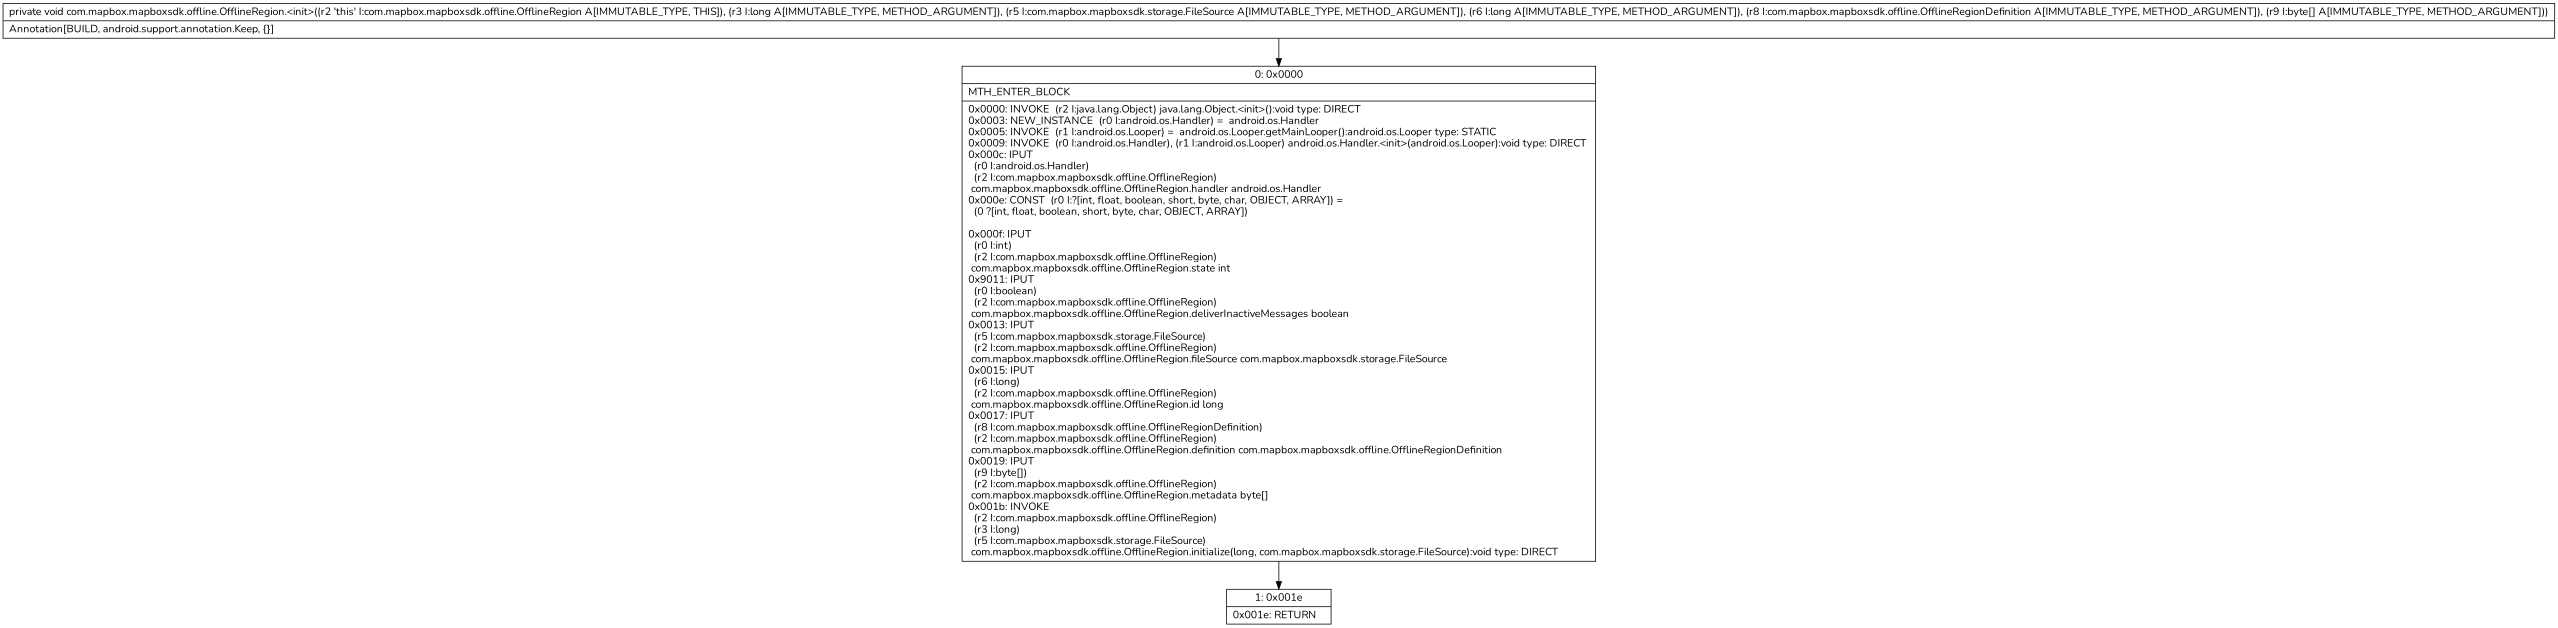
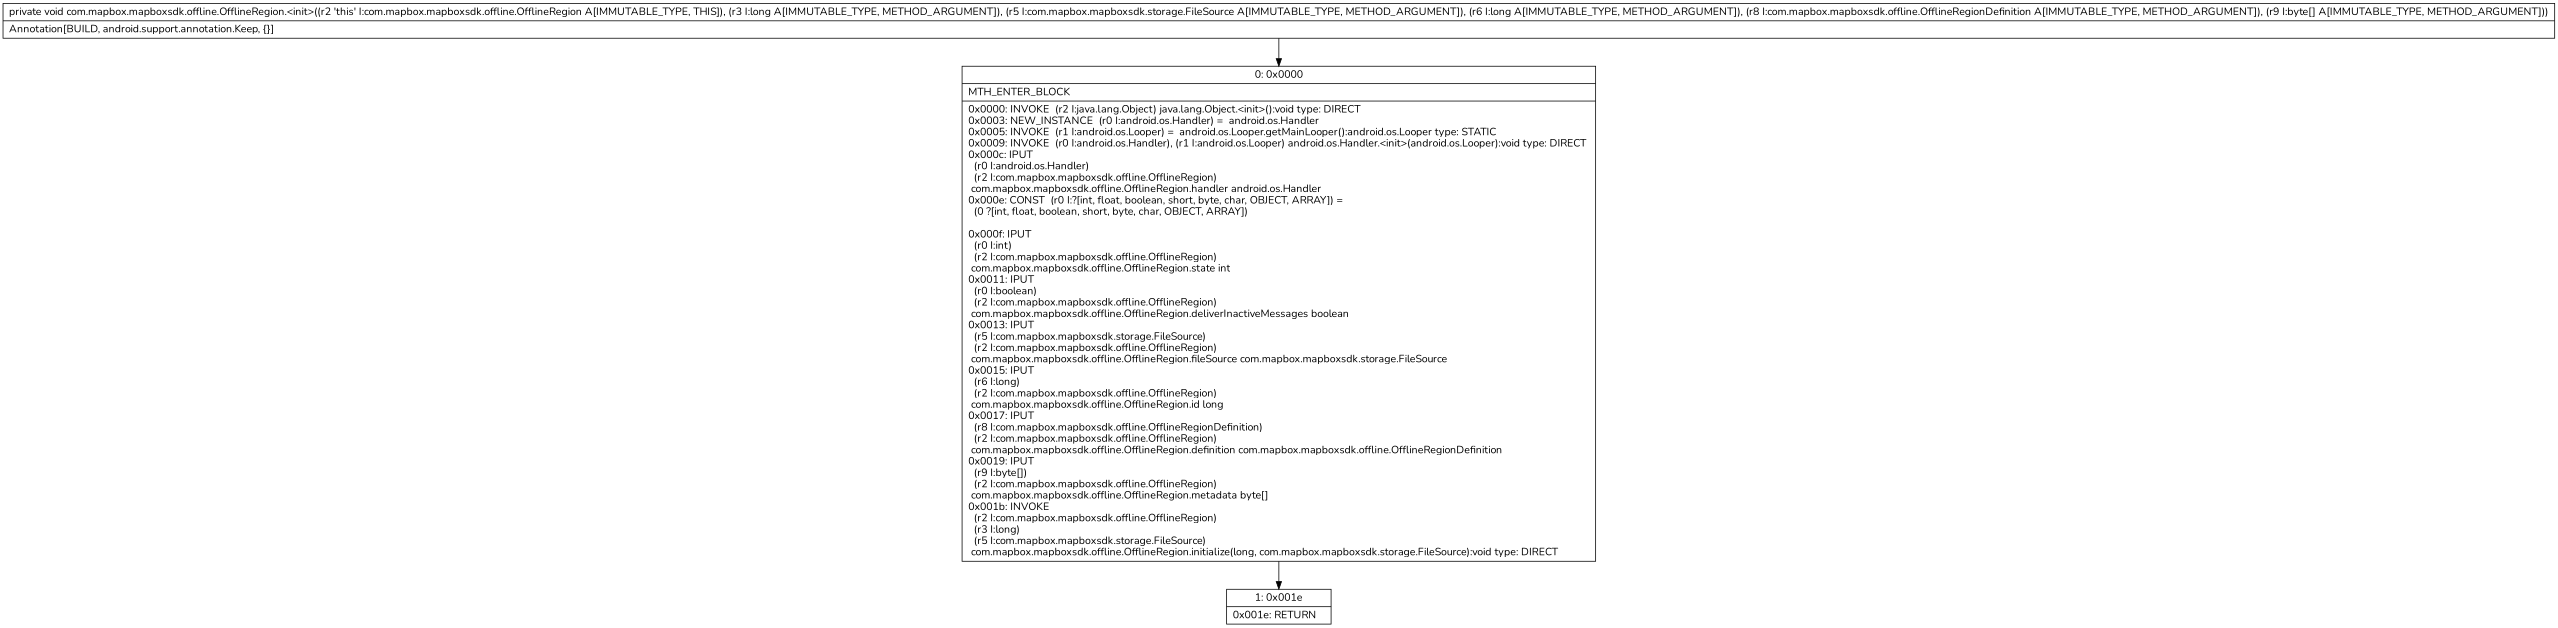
  digraph {
    fontname=Nunito
    node [shape=record fontname=Nunito]
    edge [fontname=Nunito]
-   n1 [label="{0\:\ 0x0000|MTH_ENTER_BLOCK\l|0x0000: INVOKE  (r2 I:java.lang.Object) java.lang.Object.\<init\>():void type: DIRECT \l0x0003: NEW_INSTANCE  (r0 I:android.os.Handler) =  android.os.Handler \l0x0005: INVOKE  (r1 I:android.os.Looper) =  android.os.Looper.getMainLooper():android.os.Looper type: STATIC \l0x0009: INVOKE  (r0 I:android.os.Handler), (r1 I:android.os.Looper) android.os.Handler.\<init\>(android.os.Looper):void type: DIRECT \l0x000c: IPUT  \l  (r0 I:android.os.Handler)\l  (r2 I:com.mapbox.mapboxsdk.offline.OfflineRegion)\l com.mapbox.mapboxsdk.offline.OfflineRegion.handler android.os.Handler \l0x000e: CONST  (r0 I:?[int, float, boolean, short, byte, char, OBJECT, ARRAY]) = \l  (0 ?[int, float, boolean, short, byte, char, OBJECT, ARRAY])\l \l0x000f: IPUT  \l  (r0 I:int)\l  (r2 I:com.mapbox.mapboxsdk.offline.OfflineRegion)\l com.mapbox.mapboxsdk.offline.OfflineRegion.state int \l0x9011: IPUT  \l  (r0 I:boolean)\l  (r2 I:com.mapbox.mapboxsdk.offline.OfflineRegion)\l com.mapbox.mapboxsdk.offline.OfflineRegion.deliverInactiveMessages boolean \l0x0013: IPUT  \l  (r5 I:com.mapbox.mapboxsdk.storage.FileSource)\l  (r2 I:com.mapbox.mapboxsdk.offline.OfflineRegion)\l com.mapbox.mapboxsdk.offline.OfflineRegion.fileSource com.mapbox.mapboxsdk.storage.FileSource \l0x0015: IPUT  \l  (r6 I:long)\l  (r2 I:com.mapbox.mapboxsdk.offline.OfflineRegion)\l com.mapbox.mapboxsdk.offline.OfflineRegion.id long \l0x0017: IPUT  \l  (r8 I:com.mapbox.mapboxsdk.offline.OfflineRegionDefinition)\l  (r2 I:com.mapbox.mapboxsdk.offline.OfflineRegion)\l com.mapbox.mapboxsdk.offline.OfflineRegion.definition com.mapbox.mapboxsdk.offline.OfflineRegionDefinition \l0x0019: IPUT  \l  (r9 I:byte[])\l  (r2 I:com.mapbox.mapboxsdk.offline.OfflineRegion)\l com.mapbox.mapboxsdk.offline.OfflineRegion.metadata byte[] \l0x001b: INVOKE  \l  (r2 I:com.mapbox.mapboxsdk.offline.OfflineRegion)\l  (r3 I:long)\l  (r5 I:com.mapbox.mapboxsdk.storage.FileSource)\l com.mapbox.mapboxsdk.offline.OfflineRegion.initialize(long, com.mapbox.mapboxsdk.storage.FileSource):void type: DIRECT \l}"]
+   n1 [label="{0\:\ 0x0000|MTH_ENTER_BLOCK\l|0x0000: INVOKE  (r2 I:java.lang.Object) java.lang.Object.\<init\>():void type: DIRECT \l0x0003: NEW_INSTANCE  (r0 I:android.os.Handler) =  android.os.Handler \l0x0005: INVOKE  (r1 I:android.os.Looper) =  android.os.Looper.getMainLooper():android.os.Looper type: STATIC \l0x0009: INVOKE  (r0 I:android.os.Handler), (r1 I:android.os.Looper) android.os.Handler.\<init\>(android.os.Looper):void type: DIRECT \l0x000c: IPUT  \l  (r0 I:android.os.Handler)\l  (r2 I:com.mapbox.mapboxsdk.offline.OfflineRegion)\l com.mapbox.mapboxsdk.offline.OfflineRegion.handler android.os.Handler \l0x000e: CONST  (r0 I:?[int, float, boolean, short, byte, char, OBJECT, ARRAY]) = \l  (0 ?[int, float, boolean, short, byte, char, OBJECT, ARRAY])\l \l0x000f: IPUT  \l  (r0 I:int)\l  (r2 I:com.mapbox.mapboxsdk.offline.OfflineRegion)\l com.mapbox.mapboxsdk.offline.OfflineRegion.state int \l0x0011: IPUT  \l  (r0 I:boolean)\l  (r2 I:com.mapbox.mapboxsdk.offline.OfflineRegion)\l com.mapbox.mapboxsdk.offline.OfflineRegion.deliverInactiveMessages boolean \l0x0013: IPUT  \l  (r5 I:com.mapbox.mapboxsdk.storage.FileSource)\l  (r2 I:com.mapbox.mapboxsdk.offline.OfflineRegion)\l com.mapbox.mapboxsdk.offline.OfflineRegion.fileSource com.mapbox.mapboxsdk.storage.FileSource \l0x0015: IPUT  \l  (r6 I:long)\l  (r2 I:com.mapbox.mapboxsdk.offline.OfflineRegion)\l com.mapbox.mapboxsdk.offline.OfflineRegion.id long \l0x0017: IPUT  \l  (r8 I:com.mapbox.mapboxsdk.offline.OfflineRegionDefinition)\l  (r2 I:com.mapbox.mapboxsdk.offline.OfflineRegion)\l com.mapbox.mapboxsdk.offline.OfflineRegion.definition com.mapbox.mapboxsdk.offline.OfflineRegionDefinition \l0x0019: IPUT  \l  (r9 I:byte[])\l  (r2 I:com.mapbox.mapboxsdk.offline.OfflineRegion)\l com.mapbox.mapboxsdk.offline.OfflineRegion.metadata byte[] \l0x001b: INVOKE  \l  (r2 I:com.mapbox.mapboxsdk.offline.OfflineRegion)\l  (r3 I:long)\l  (r5 I:com.mapbox.mapboxsdk.storage.FileSource)\l com.mapbox.mapboxsdk.offline.OfflineRegion.initialize(long, com.mapbox.mapboxsdk.storage.FileSource):void type: DIRECT \l}"]
    n2 [label="{1\:\ 0x001e|0x001e: RETURN   \l}"]
    n3 [label="{private void com.mapbox.mapboxsdk.offline.OfflineRegion.\<init\>((r2 'this' I:com.mapbox.mapboxsdk.offline.OfflineRegion A[IMMUTABLE_TYPE, THIS]), (r3 I:long A[IMMUTABLE_TYPE, METHOD_ARGUMENT]), (r5 I:com.mapbox.mapboxsdk.storage.FileSource A[IMMUTABLE_TYPE, METHOD_ARGUMENT]), (r6 I:long A[IMMUTABLE_TYPE, METHOD_ARGUMENT]), (r8 I:com.mapbox.mapboxsdk.offline.OfflineRegionDefinition A[IMMUTABLE_TYPE, METHOD_ARGUMENT]), (r9 I:byte[] A[IMMUTABLE_TYPE, METHOD_ARGUMENT]))  | Annotation[BUILD, android.support.annotation.Keep, \{\}]\l}"]
    n1 -> n2
    n3 -> n1
  }
